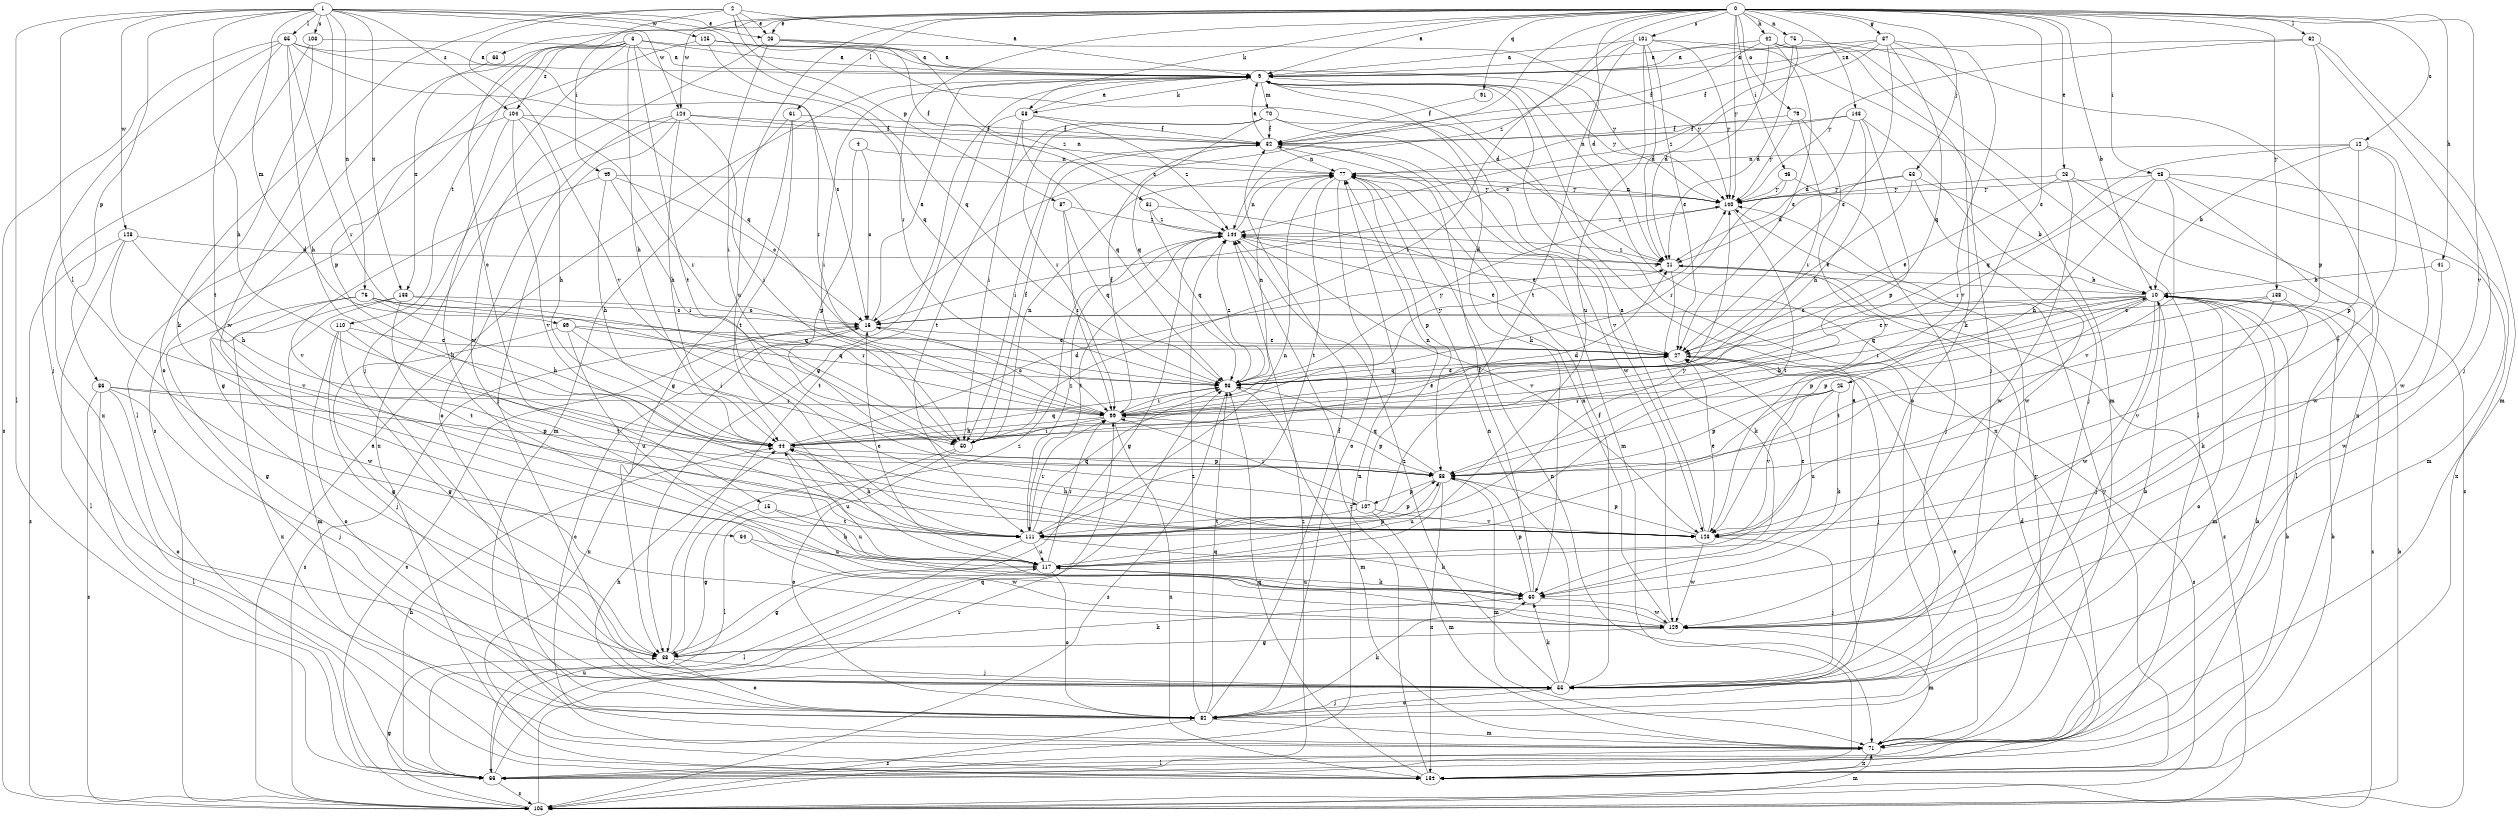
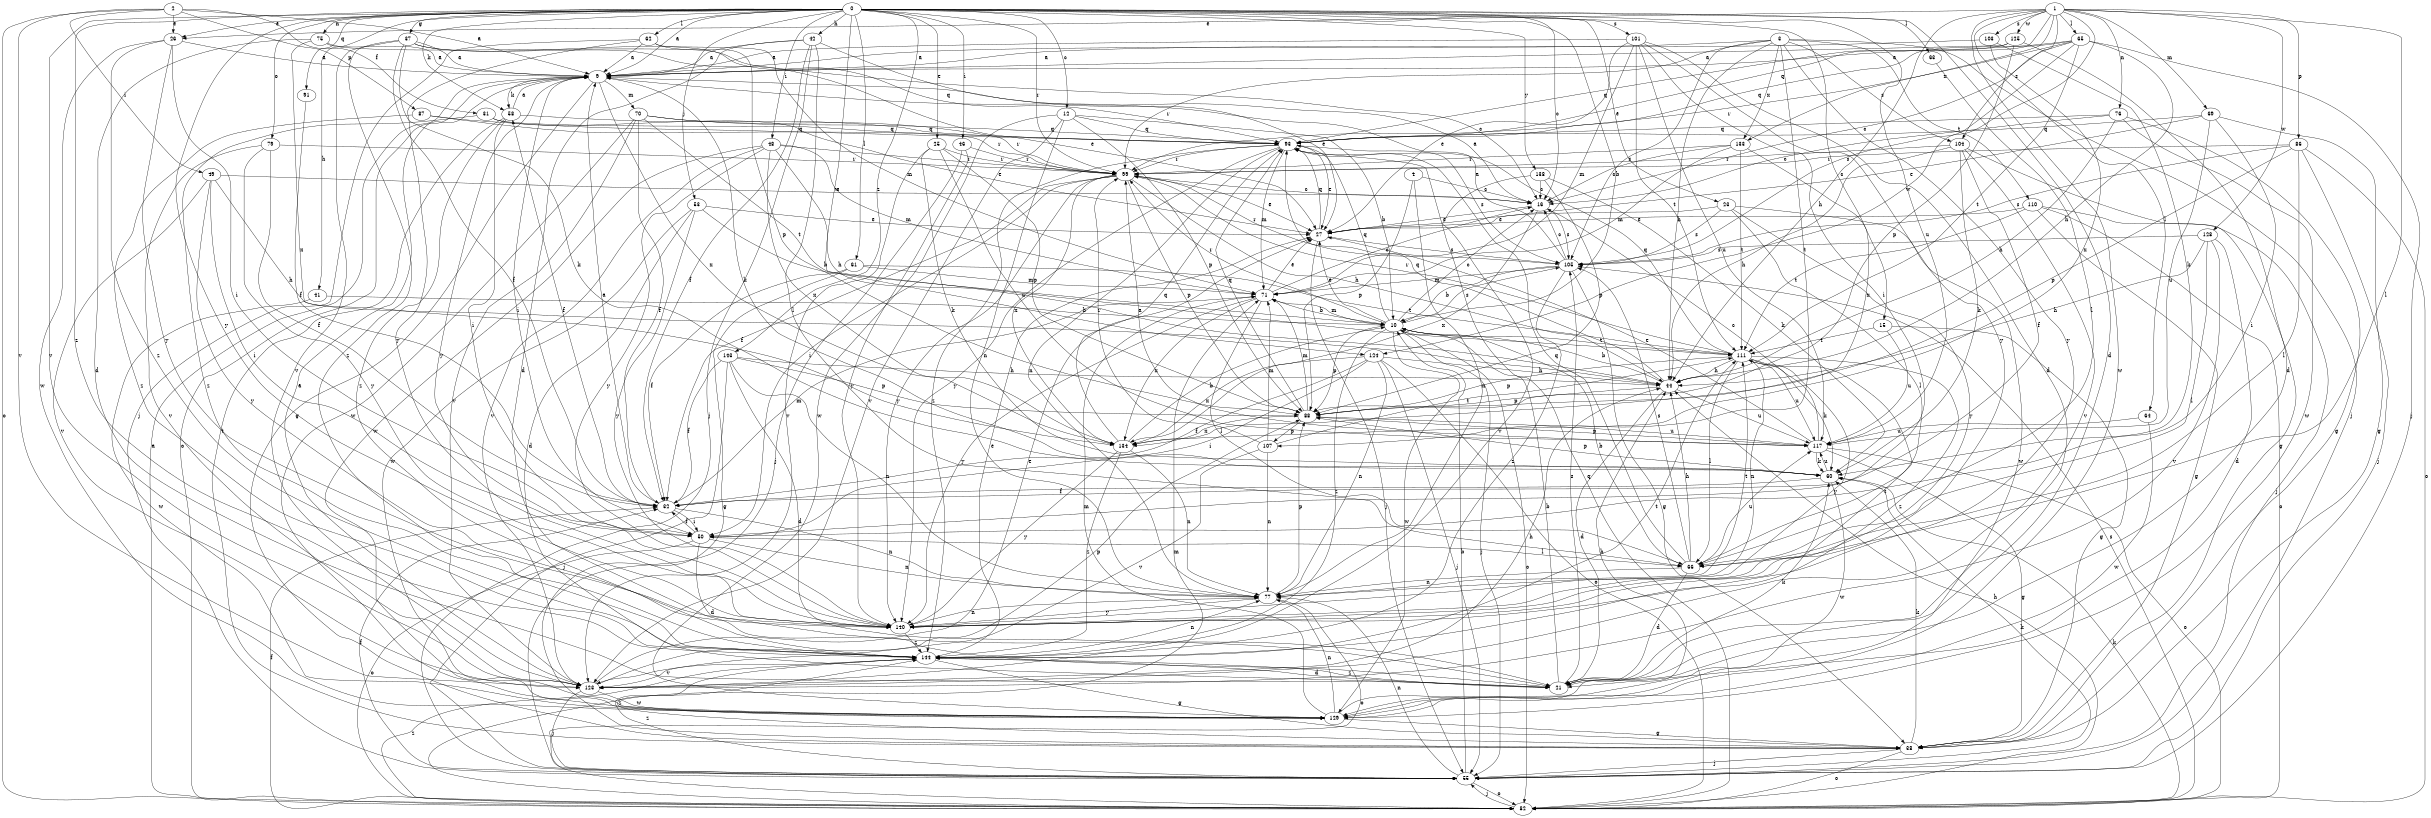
  strict digraph {
    n1 [label=9]
    0
    10
    12
    15
    16
    21
    23
    25
    26
    37
    41
    42
    46
    48
    53
    58
    61
    62
    63
    75
    79
    91
    99
    101
    117
    123
    124
    138
    140
    143
    144
    82
    38
    50
    60
    70
    134
    93
    129
    55
    105
    88
    27
    71
    111
    77
    66
    32
    44
    1
    64
    65
    69
    76
    86
    103
    104
    125
    128
    133
    2
    31
    49
    87
    3
    107
    110
    4
    n1 -> 58 [label=k]
    n1 -> 140 [label=y]
    n1 -> 82 [label=o]
    n1 -> 38 [label=g]
    n1 -> 50 [label=i]
    n1 -> 60 [label=k]
    n1 -> 70 [label=m]
    n1 -> 134 [label=x]
    0 -> n1 [label=a]
    0 -> 10 [label=b]
    0 -> 12 [label=c]
    0 -> 15 [label=c]
    0 -> 16 [label=c]
    0 -> 21 [label=d]
    0 -> 23 [label=e]
    0 -> 25 [label=e]
    0 -> 26 [label=e]
    0 -> 37 [label=g]
    0 -> 41 [label=h]
    0 -> 42 [label=h]
    0 -> 46 [label=i]
    0 -> 48 [label=i]
    0 -> 53 [label=j]
    0 -> 58 [label=k]
    0 -> 61 [label=l]
    0 -> 62 [label=l]
    0 -> 63 [label=l]
    0 -> 75 [label=n]
    0 -> 79 [label=o]
    0 -> 91 [label=q]
    0 -> 99 [label=r]
    0 -> 101 [label=s]
    0 -> 117 [label=u]
    0 -> 123 [label=v]
    0 -> 124 [label=w]
    0 -> 138 [label=y]
    0 -> 140 [label=y]
    0 -> 143 [label=z]
    0 -> 144 [label=z]
    10 -> 16 [label=c]
    10 -> 99 [label=r]
    10 -> 144 [label=z]
    10 -> 82 [label=o]
    10 -> 93 [label=q]
    10 -> 129 [label=w]
    10 -> 55 [label=j]
    10 -> 105 [label=s]
    10 -> 88 [label=p]
    10 -> 27 [label=e]
    10 -> 71 [label=m]
    10 -> 111 [label=t]
    12 -> 10 [label=b]
    12 -> 123 [label=v]
    12 -> 93 [label=q]
    12 -> 129 [label=w]
    12 -> 88 [label=p]
    12 -> 77 [label=n]
    15 -> 117 [label=u]
    15 -> 38 [label=g]
    15 -> 111 [label=t]
    16 -> n1 [label=a]
    16 -> 134 [label=x]
    16 -> 105 [label=s]
    16 -> 27 [label=e]
    21 -> 10 [label=b]
    21 -> 144 [label=z]
    21 -> 60 [label=k]
    21 -> 105 [label=s]
    23 -> 140 [label=y]
    23 -> 129 [label=w]
    23 -> 105 [label=s]
    23 -> 27 [label=e]
    23 -> 66 [label=l]
    25 -> 99 [label=r]
    25 -> 117 [label=u]
    25 -> 123 [label=v]
    25 -> 60 [label=k]
    25 -> 88 [label=p]
    26 -> n1 [label=a]
    26 -> 140 [label=y]
    26 -> 144 [label=z]
    26 -> 50 [label=i]
    26 -> 129 [label=w]
    37 -> n1 [label=a]
    37 -> 123 [label=v]
    37 -> 144 [label=z]
    37 -> 60 [label=k]
    37 -> 93 [label=q]
    37 -> 27 [label=e]
    37 -> 32 [label=f]
    41 -> 10 [label=b]
    41 -> 129 [label=w]
    42 -> n1 [label=a]
    42 -> 21 [label=d]
    42 -> 55 [label=j]
    42 -> 27 [label=e]
    42 -> 66 [label=l]
    42 -> 32 [label=f]
    46 -> 99 [label=r]
    46 -> 140 [label=y]
    46 -> 55 [label=j]
    48 -> 99 [label=r]
    48 -> 123 [label=v]
    48 -> 140 [label=y]
    48 -> 134 [label=x]
    48 -> 129 [label=w]
    48 -> 71 [label=m]
    48 -> 44 [label=h]
    53 -> 10 [label=b]
    53 -> 21 [label=d]
    53 -> 140 [label=y]
    53 -> 129 [label=w]
    53 -> 27 [label=e]
    58 -> n1 [label=a]
    58 -> 144 [label=z]
    58 -> 38 [label=t]
    58 -> 50 [label=i]
    58 -> 93 [label=q]
-   58 -> 32 [label=f]
+   32 -> 58 [label=f]
    61 -> 38 [label=g]
    61 -> 71 [label=m]
    61 -> 111 [label=t]
    61 -> 32 [label=f]
    62 -> n1 [label=a]
    62 -> 140 [label=y]
    62 -> 55 [label=j]
    62 -> 88 [label=p]
    62 -> 71 [label=m]
    63 -> 66 [label=l]
    75 -> n1 [label=a]
    75 -> 16 [label=c]
    75 -> 21 [label=d]
    75 -> 134 [label=x]
    79 -> 99 [label=r]
    79 -> 123 [label=v]
    79 -> 140 [label=y]
    79 -> 32 [label=f]
    91 -> 32 [label=f]
    99 -> 16 [label=c]
    99 -> 140 [label=y]
    99 -> 50 [label=i]
    99 -> 134 [label=x]
    99 -> 88 [label=p]
    99 -> 27 [label=e]
    99 -> 32 [label=f]
    99 -> 44 [label=h]
    101 -> n1 [label=a]
    101 -> 21 [label=d]
    101 -> 117 [label=u]
    101 -> 140 [label=y]
    101 -> 50 [label=i]
    101 -> 27 [label=e]
    101 -> 71 [label=m]
    101 -> 111 [label=t]
    117 -> 16 [label=c]
-   117 -> 99 [label=r]
+   117 -> 99 [label=a]
    117 -> 82 [label=o]
    117 -> 38 [label=g]
    117 -> 60 [label=k]
    117 -> 88 [label=p]
    117 -> 27 [label=e]
    123 -> n1 [label=a]
    123 -> 129 [label=w]
    123 -> 55 [label=j]
    123 -> 88 [label=p]
    123 -> 27 [label=e]
    123 -> 44 [label=h]
    124 -> 82 [label=o]
    124 -> 50 [label=i]
    124 -> 134 [label=x]
    124 -> 55 [label=j]
    124 -> 77 [label=n]
    124 -> 32 [label=f]
    124 -> 44 [label=h]
    138 -> 16 [label=c]
    138 -> 123 [label=v]
    138 -> 60 [label=k]
    138 -> 88 [label=p]
    140 -> 144 [label=z]
    140 -> 111 [label=t]
    140 -> 77 [label=n]
    143 -> 21 [label=d]
    143 -> 55 [label=j]
    143 -> 88 [label=p]
    143 -> 77 [label=n]
    143 -> 32 [label=f]
    143 -> 44 [label=h]
    144 -> 21 [label=d]
    144 -> 123 [label=v]
    144 -> 38 [label=g]
    144 -> 27 [label=e]
    144 -> 111 [label=t]
    144 -> 77 [label=n]
    82 -> n1 [label=a]
    82 -> 144 [label=z]
    82 -> 60 [label=k]
    82 -> 93 [label=q]
    82 -> 55 [label=j]
    82 -> 105 [label=s]
    82 -> 71 [label=m]
    82 -> 32 [label=f]
    82 -> 44 [label=h]
    38 -> 144 [label=z]
    38 -> 82 [label=o]
    38 -> 60 [label=k]
    38 -> 55 [label=j]
    50 -> 21 [label=d]
    50 -> 82 [label=o]
    50 -> 77 [label=n]
    50 -> 66 [label=l]
    50 -> 32 [label=f]
    60 -> 117 [label=u]
    60 -> 129 [label=w]
    60 -> 88 [label=p]
    60 -> 32 [label=f]
    70 -> 99 [label=r]
    70 -> 123 [label=v]
    70 -> 93 [label=q]
    70 -> 129 [label=w]
    70 -> 111 [label=t]
    70 -> 32 [label=f]
    134 -> 10 [label=b]
    134 -> 140 [label=y]
    134 -> 144 [label=z]
    134 -> 93 [label=q]
    134 -> 77 [label=n]
    93 -> 99 [label=r]
    93 -> 140 [label=y]
    93 -> 144 [label=z]
    93 -> 105 [label=s]
    93 -> 27 [label=e]
    93 -> 71 [label=m]
    93 -> 77 [label=n]
    129 -> 38 [label=g]
    129 -> 71 [label=m]
    129 -> 77 [label=n]
    129 -> 44 [label=h]
    55 -> 10 [label=b]
    55 -> 144 [label=z]
    55 -> 82 [label=o]
    55 -> 60 [label=k]
    55 -> 77 [label=n]
    55 -> 32 [label=f]
    105 -> n1 [label=a]
    105 -> 10 [label=b]
    105 -> 16 [label=c]
    105 -> 99 [label=r]
    105 -> 144 [label=z]
    105 -> 38 [label=g]
    105 -> 71 [label=m]
    88 -> 117 [label=u]
    88 -> 134 [label=x]
    88 -> 93 [label=q]
    88 -> 71 [label=m]
    88 -> 107 [label=p]
    27 -> 93 [label=q]
    27 -> 55 [label=j]
    27 -> 105 [label=s]
    71 -> 10 [label=b]
    71 -> 16 [label=c]
    71 -> 140 [label=y]
    71 -> 134 [label=x]
    71 -> 27 [label=e]
    71 -> 66 [label=l]
    111 -> 99 [label=r]
    111 -> 117 [label=u]
    111 -> 140 [label=y]
    111 -> 144 [label=z]
    111 -> 60 [label=k]
    111 -> 93 [label=q]
    111 -> 88 [label=p]
    111 -> 77 [label=n]
    111 -> 66 [label=l]
    111 -> 44 [label=h]
    77 -> 140 [label=y]
    77 -> 82 [label=o]
    77 -> 88 [label=p]
    77 -> 111 [label=t]
    66 -> 10 [label=b]
    66 -> 21 [label=d]
    66 -> 117 [label=u]
    66 -> 93 [label=q]
    66 -> 105 [label=s]
    66 -> 77 [label=n]
    66 -> 44 [label=h]
    32 -> n1 [label=a]
    32 -> 50 [label=i]
    32 -> 71 [label=m]
    32 -> 77 [label=n]
    44 -> 10 [label=b]
    44 -> 21 [label=d]
    44 -> 117 [label=u]
    44 -> 93 [label=q]
    44 -> 88 [label=p]
    1 -> 26 [label=e]
    1 -> 124 [label=w]
    1 -> 93 [label=q]
    1 -> 129 [label=w]
    1 -> 66 [label=l]
    1 -> 44 [label=h]
    1 -> 64 [label=l]
    1 -> 65 [label=l]
    1 -> 69 [label=m]
    1 -> 76 [label=n]
    1 -> 86 [label=p]
    1 -> 103 [label=s]
    1 -> 104 [label=s]
    1 -> 125 [label=w]
    1 -> 128 [label=w]
    1 -> 133 [label=x]
    64 -> 117 [label=u]
    64 -> 129 [label=w]
    65 -> n1 [label=a]
    65 -> 16 [label=c]
    65 -> 99 [label=r]
    65 -> 93 [label=q]
    65 -> 55 [label=j]
    65 -> 105 [label=s]
    65 -> 111 [label=t]
    65 -> 44 [label=h]
    69 -> 117 [label=u]
    69 -> 38 [label=g]
    69 -> 50 [label=i]
    69 -> 93 [label=q]
    69 -> 27 [label=e]
    76 -> 16 [label=c]
    76 -> 38 [label=g]
    76 -> 93 [label=q]
    76 -> 129 [label=w]
    76 -> 44 [label=h]
    86 -> 99 [label=r]
    86 -> 82 [label=o]
    86 -> 55 [label=j]
    86 -> 105 [label=s]
    86 -> 88 [label=p]
    86 -> 66 [label=l]
    103 -> n1 [label=a]
    103 -> 60 [label=k]
    103 -> 134 [label=x]
    104 -> 99 [label=r]
    104 -> 123 [label=v]
    104 -> 38 [label=g]
    104 -> 60 [label=k]
    104 -> 32 [label=f]
    104 -> 44 [label=h]
    125 -> n1 [label=a]
    125 -> 21 [label=d]
    125 -> 93 [label=q]
    125 -> 88 [label=p]
    128 -> 21 [label=d]
    128 -> 123 [label=v]
    128 -> 105 [label=s]
    128 -> 66 [label=l]
    128 -> 44 [label=h]
    133 -> 16 [label=c]
    133 -> 99 [label=r]
    133 -> 134 [label=x]
    133 -> 71 [label=m]
    133 -> 111 [label=t]
    2 -> n1 [label=a]
    2 -> 26 [label=e]
    2 -> 123 [label=v]
    2 -> 82 [label=o]
    2 -> 31 [label=f]
    2 -> 49 [label=i]
    2 -> 87 [label=p]
    31 -> 144 [label=z]
    31 -> 93 [label=q]
    31 -> 27 [label=e]
    49 -> 16 [label=c]
    49 -> 123 [label=v]
    49 -> 140 [label=y]
    49 -> 50 [label=i]
    49 -> 44 [label=h]
    87 -> 99 [label=r]
    87 -> 144 [label=z]
    87 -> 93 [label=q]
    3 -> n1 [label=a]
    3 -> 99 [label=r]
    3 -> 140 [label=y]
    3 -> 55 [label=j]
    3 -> 105 [label=s]
    3 -> 44 [label=h]
    3 -> 104 [label=s]
    3 -> 133 [label=x]
    3 -> 107 [label=t]
    3 -> 110 [label=t]
    107 -> 99 [label=r]
    107 -> 123 [label=v]
    107 -> 71 [label=m]
    107 -> 111 [label=t]
    107 -> 77 [label=n]
    110 -> 82 [label=o]
    110 -> 38 [label=g]
    110 -> 55 [label=j]
    110 -> 27 [label=e]
    110 -> 111 [label=t]
    4 -> 16 [label=c]
    4 -> 88 [label=p]
    4 -> 77 [label=n]
  }
